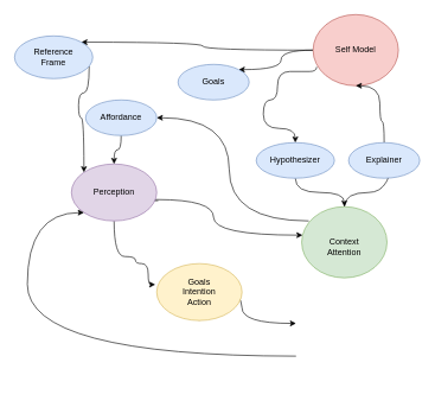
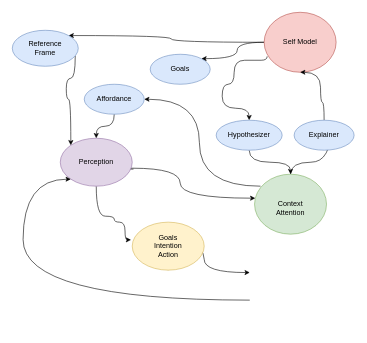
  <mxCell id="0" />
  <mxCell id="1" parent="0" />
  <mxCell id="2" value="" style="edgeStyle=orthogonalEdgeStyle;curved=1;orthogonalLoop=1;jettySize=auto;html=1;exitX=1.017;exitY=0.644;exitDx=0;exitDy=0;exitPerimeter=0;" parent="1" source="4" target="8" edge="1"><mxGeometry relative="1" as="geometry"><mxPoint x="80" y="80" as="targetPoint" /><Array as="points"><mxPoint x="140" y="282" /><mxPoint x="140" y="280" /><mxPoint x="300" y="280" /><mxPoint x="300" y="330" /></Array></mxGeometry></mxCell>
  <mxCell id="3" value="" style="edgeStyle=orthogonalEdgeStyle;curved=1;orthogonalLoop=1;jettySize=auto;html=1;entryX=-0.017;entryY=0.369;entryDx=0;entryDy=0;entryPerimeter=0;" parent="1" source="4" target="6" edge="1"><mxGeometry relative="1" as="geometry"><mxPoint x="80" y="400" as="targetPoint" /><Array as="points"><mxPoint x="160" y="360" /><mxPoint x="190" y="360" /><mxPoint x="190" y="370" /><mxPoint x="208" y="370" /></Array></mxGeometry></mxCell>
  <mxCell id="4" value="Perception" style="ellipse;whiteSpace=wrap;html=1;fillColor=#e1d5e7;strokeColor=#9673a6;" parent="1" vertex="1"><mxGeometry x="100" y="230" width="120" height="80" as="geometry" /></mxCell>
  <mxCell id="5" value="" style="edgeStyle=orthogonalEdgeStyle;curved=1;orthogonalLoop=1;jettySize=auto;html=1;entryX=0;entryY=0.25;entryDx=0;entryDy=0;exitX=0.5;exitY=1;exitDx=0;exitDy=0;" parent="1" source="6" target="10" edge="1"><mxGeometry relative="1" as="geometry"><mxPoint x="210" y="510" as="targetPoint" /><Array as="points"><mxPoint x="340" y="410" /><mxPoint x="340" y="454" /></Array></mxGeometry></mxCell>
  <mxCell id="6" value="Goals&lt;br&gt;Intention&lt;br&gt;Action" style="ellipse;whiteSpace=wrap;html=1;fillColor=#fff2cc;strokeColor=#d6b656;" parent="1" vertex="1"><mxGeometry x="220" y="370" width="120" height="80" as="geometry" /></mxCell>
  <mxCell id="7" value="" style="edgeStyle=orthogonalEdgeStyle;curved=1;orthogonalLoop=1;jettySize=auto;html=1;startArrow=none;startFill=0;endArrow=classic;endFill=1;entryX=0.62;entryY=0.03;entryDx=0;entryDy=0;entryPerimeter=0;" parent="1" source="8" target="21" edge="1"><mxGeometry relative="1" as="geometry"><mxPoint x="620" y="180" as="targetPoint" /></mxGeometry></mxCell>
  <mxCell id="8" value="&lt;br&gt;Context&lt;br&gt;Attention" style="ellipse;whiteSpace=wrap;html=1;fillColor=#d5e8d4;strokeColor=#82b366;" parent="1" vertex="1"><mxGeometry x="424" y="290" width="120" height="100" as="geometry" /></mxCell>
  <mxCell id="9" value="" style="edgeStyle=orthogonalEdgeStyle;curved=1;orthogonalLoop=1;jettySize=auto;html=1;startArrow=none;startFill=0;endArrow=classic;endFill=1;entryX=0;entryY=1;entryDx=0;entryDy=0;" parent="1" source="10" target="4" edge="1"><mxGeometry relative="1" as="geometry"><mxPoint x="130" y="460" as="targetPoint" /><Array as="points"><mxPoint x="38" y="500" /></Array></mxGeometry></mxCell>
  <mxCell id="10" value="" style="shape=image;html=1;verticalAlign=top;verticalLabelPosition=bottom;labelBackgroundColor=#ffffff;imageAspect=0;aspect=fixed;image=https://cdn2.iconfinder.com/data/icons/whcompare-isometric-web-hosting-servers/50/connected-globe-128.png" parent="1" vertex="1"><mxGeometry x="416" y="422" width="128" height="128" as="geometry" /></mxCell>
  <mxCell id="11" value="" style="edgeStyle=orthogonalEdgeStyle;curved=1;orthogonalLoop=1;jettySize=auto;html=1;entryX=1;entryY=0.5;entryDx=0;entryDy=0;exitX=0.083;exitY=0.2;exitDx=0;exitDy=0;exitPerimeter=0;" parent="1" source="8" target="19" edge="1"><mxGeometry relative="1" as="geometry"><mxPoint x="260" y="290" as="targetPoint" /></mxGeometry></mxCell>
  <mxCell id="12" value="" style="edgeStyle=orthogonalEdgeStyle;curved=1;orthogonalLoop=1;jettySize=auto;html=1;startArrow=none;startFill=0;endArrow=classic;endFill=1;entryX=0.5;entryY=0;entryDx=0;entryDy=0;exitX=0.042;exitY=0.735;exitDx=0;exitDy=0;exitPerimeter=0;" parent="1" source="15" target="17" edge="1"><mxGeometry relative="1" as="geometry"><Array as="points"><mxPoint x="425" y="100" /><mxPoint x="390" y="100" /><mxPoint x="390" y="140" /><mxPoint x="370" y="140" /><mxPoint x="370" y="180" /><mxPoint x="405" y="180" /></Array></mxGeometry></mxCell>
  <mxCell id="13" value="" style="edgeStyle=orthogonalEdgeStyle;curved=1;orthogonalLoop=1;jettySize=auto;html=1;startArrow=none;startFill=0;endArrow=classic;endFill=1;entryX=1;entryY=0;entryDx=0;entryDy=0;" parent="1" source="15" target="22" edge="1"><mxGeometry relative="1" as="geometry"><mxPoint x="280" y="360" as="targetPoint" /></mxGeometry></mxCell>
  <mxCell id="14" value="" style="edgeStyle=orthogonalEdgeStyle;curved=1;orthogonalLoop=1;jettySize=auto;html=1;startArrow=none;startFill=0;endArrow=classic;endFill=1;entryX=1;entryY=0;entryDx=0;entryDy=0;" parent="1" source="15" target="24" edge="1"><mxGeometry relative="1" as="geometry"><mxPoint x="360" y="70" as="targetPoint" /></mxGeometry></mxCell>
  <mxCell id="15" value="Self Model" style="ellipse;whiteSpace=wrap;html=1;fillColor=#f8cecc;strokeColor=#b85450;" parent="1" vertex="1"><mxGeometry x="440" y="20" width="120" height="100" as="geometry" /></mxCell>
  <mxCell id="16" value="" style="edgeStyle=orthogonalEdgeStyle;curved=1;orthogonalLoop=1;jettySize=auto;html=1;startArrow=none;startFill=0;endArrow=classic;endFill=1;exitX=0.5;exitY=1;exitDx=0;exitDy=0;" parent="1" source="17" target="8" edge="1"><mxGeometry relative="1" as="geometry" /></mxCell>
  <mxCell id="17" value="Hypothesizer" style="ellipse;whiteSpace=wrap;html=1;fillColor=#dae8fc;strokeColor=#6c8ebf;" parent="1" vertex="1"><mxGeometry x="360" y="200" width="110" height="50" as="geometry" /></mxCell>
  <mxCell id="18" value="" style="edgeStyle=orthogonalEdgeStyle;curved=1;orthogonalLoop=1;jettySize=auto;html=1;startArrow=none;startFill=0;endArrow=classic;endFill=1;" parent="1" source="19" target="4" edge="1"><mxGeometry relative="1" as="geometry" /></mxCell>
- <mxCell id="19" value="Affordance" style="ellipse;whiteSpace=wrap;html=1;fillColor=#dae8fc;strokeColor=#6c8ebf;" parent="1" vertex="1"><mxGeometry x="120" y="140" width="100" height="50" as="geometry" /></mxCell>
+ <mxCell id="19" value="Affordance" style="ellipse;whiteSpace=wrap;html=1;fillColor=#dae8fc;strokeColor=#6c8ebf;" parent="1" vertex="1"><mxGeometry x="140" y="140" width="100" height="50" as="geometry" /></mxCell>
  <mxCell id="20" value="" style="edgeStyle=orthogonalEdgeStyle;curved=1;orthogonalLoop=1;jettySize=auto;html=1;startArrow=none;startFill=0;endArrow=classic;endFill=1;entryX=0.5;entryY=1;entryDx=0;entryDy=0;" parent="1" source="21" target="15" edge="1"><mxGeometry relative="1" as="geometry"><Array as="points"><mxPoint x="540" y="170" /><mxPoint x="534" y="170" /><mxPoint x="534" y="120" /></Array></mxGeometry></mxCell>
  <mxCell id="21" value="Explainer" style="ellipse;whiteSpace=wrap;html=1;fillColor=#dae8fc;strokeColor=#6c8ebf;" parent="1" vertex="1"><mxGeometry x="490" y="200" width="100" height="50" as="geometry" /></mxCell>
  <mxCell id="22" value="Goals" style="ellipse;whiteSpace=wrap;html=1;fillColor=#dae8fc;strokeColor=#6c8ebf;" parent="1" vertex="1"><mxGeometry x="250" y="90" width="100" height="50" as="geometry" /></mxCell>
  <mxCell id="23" value="" style="edgeStyle=orthogonalEdgeStyle;curved=1;orthogonalLoop=1;jettySize=auto;html=1;startArrow=none;startFill=0;endArrow=classic;endFill=1;entryX=0;entryY=0;entryDx=0;entryDy=0;" parent="1" source="24" target="4" edge="1"><mxGeometry relative="1" as="geometry"><Array as="points"><mxPoint x="125" y="130" /><mxPoint x="110" y="130" /><mxPoint x="110" y="165" /><mxPoint x="118" y="165" /></Array></mxGeometry></mxCell>
  <mxCell id="24" value="Reference&lt;br&gt;Frame" style="ellipse;whiteSpace=wrap;html=1;fillColor=#dae8fc;strokeColor=#6c8ebf;" parent="1" vertex="1"><mxGeometry x="20" y="50" width="110" height="60" as="geometry" /></mxCell>
